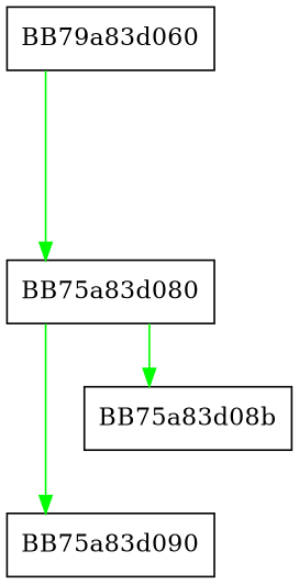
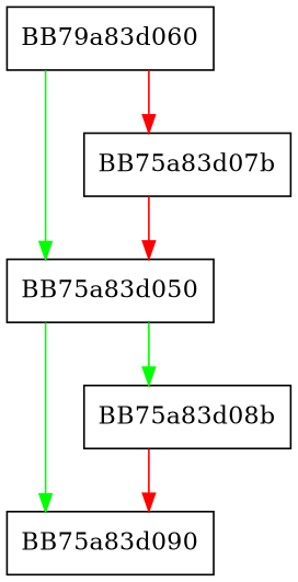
  digraph {
    splines=ortho
    node [shape=box]
    edge [color=green]
    n1 [label=BB79a83d060]
-   BB75a83d080
+   BB75a83d080 [label=BB75a83d050]
+   BB75a83d07b
    BB75a83d090
    BB75a83d08b
    n1 -> BB75a83d080
+   n1 -> BB75a83d07b [color=red]
    BB75a83d080 -> BB75a83d090
    BB75a83d080 -> BB75a83d08b
+   BB75a83d07b -> BB75a83d080 [color=red]
+   BB75a83d08b -> BB75a83d090 [color=red]
  }
